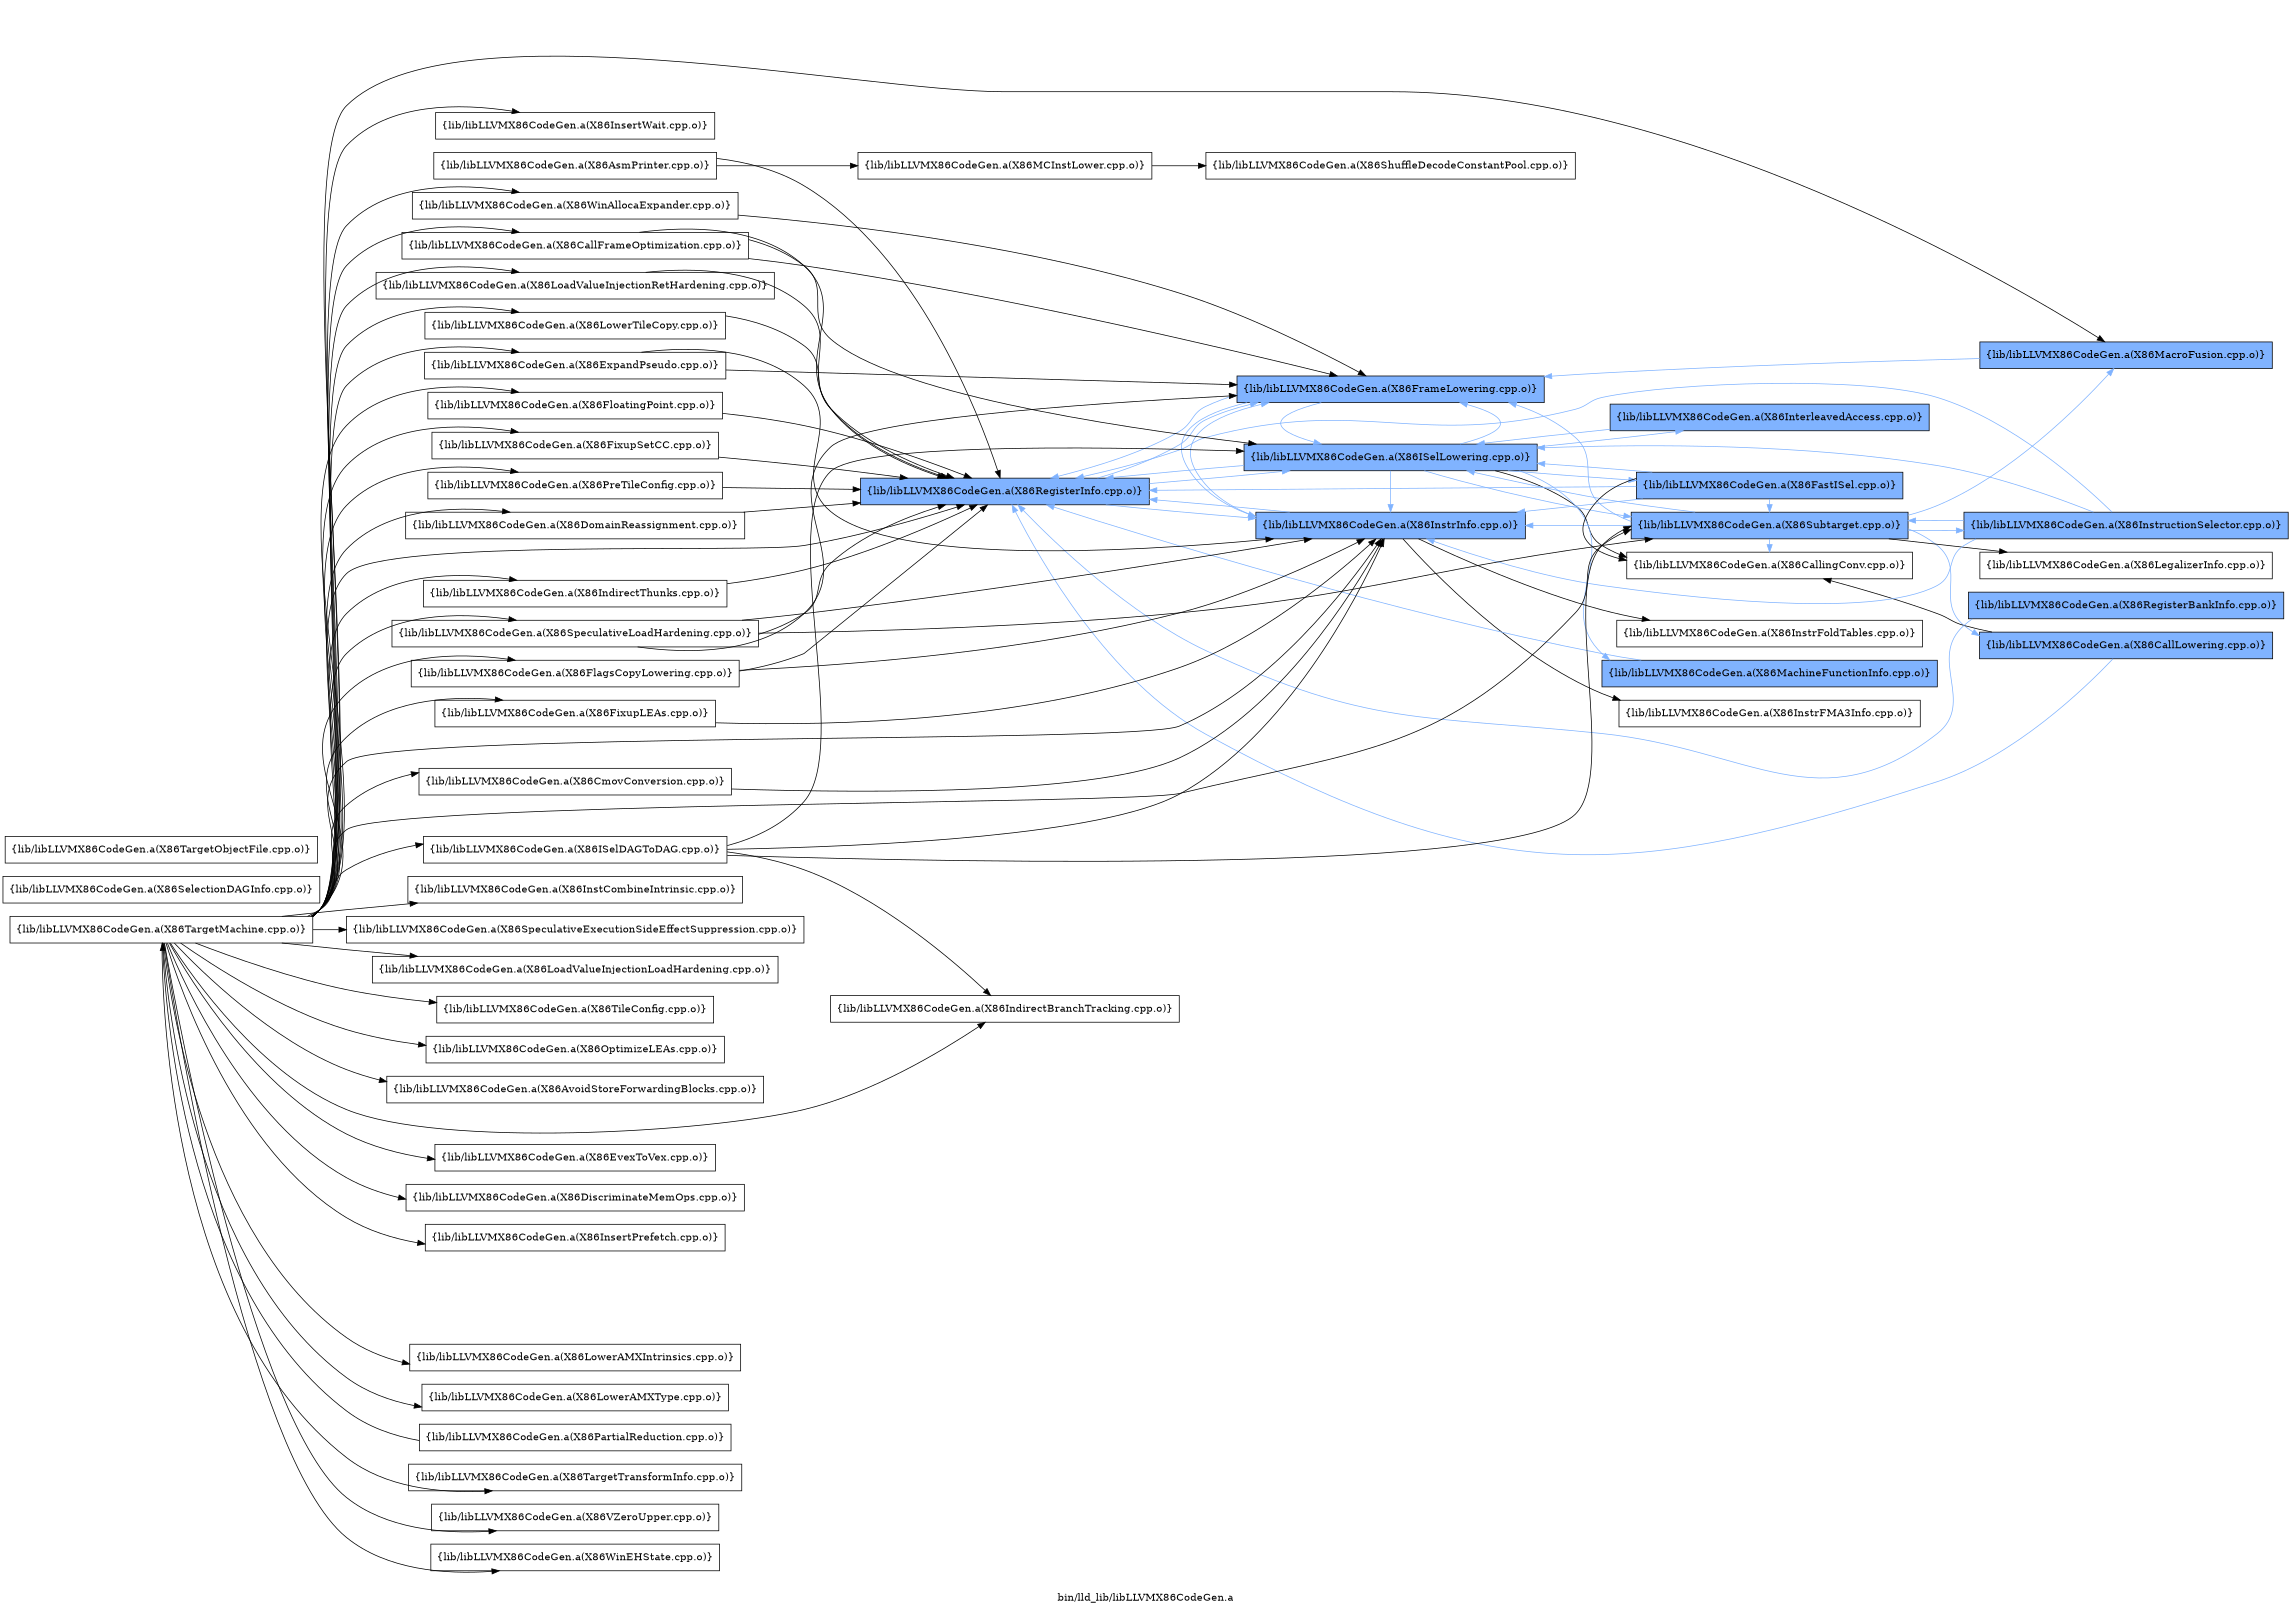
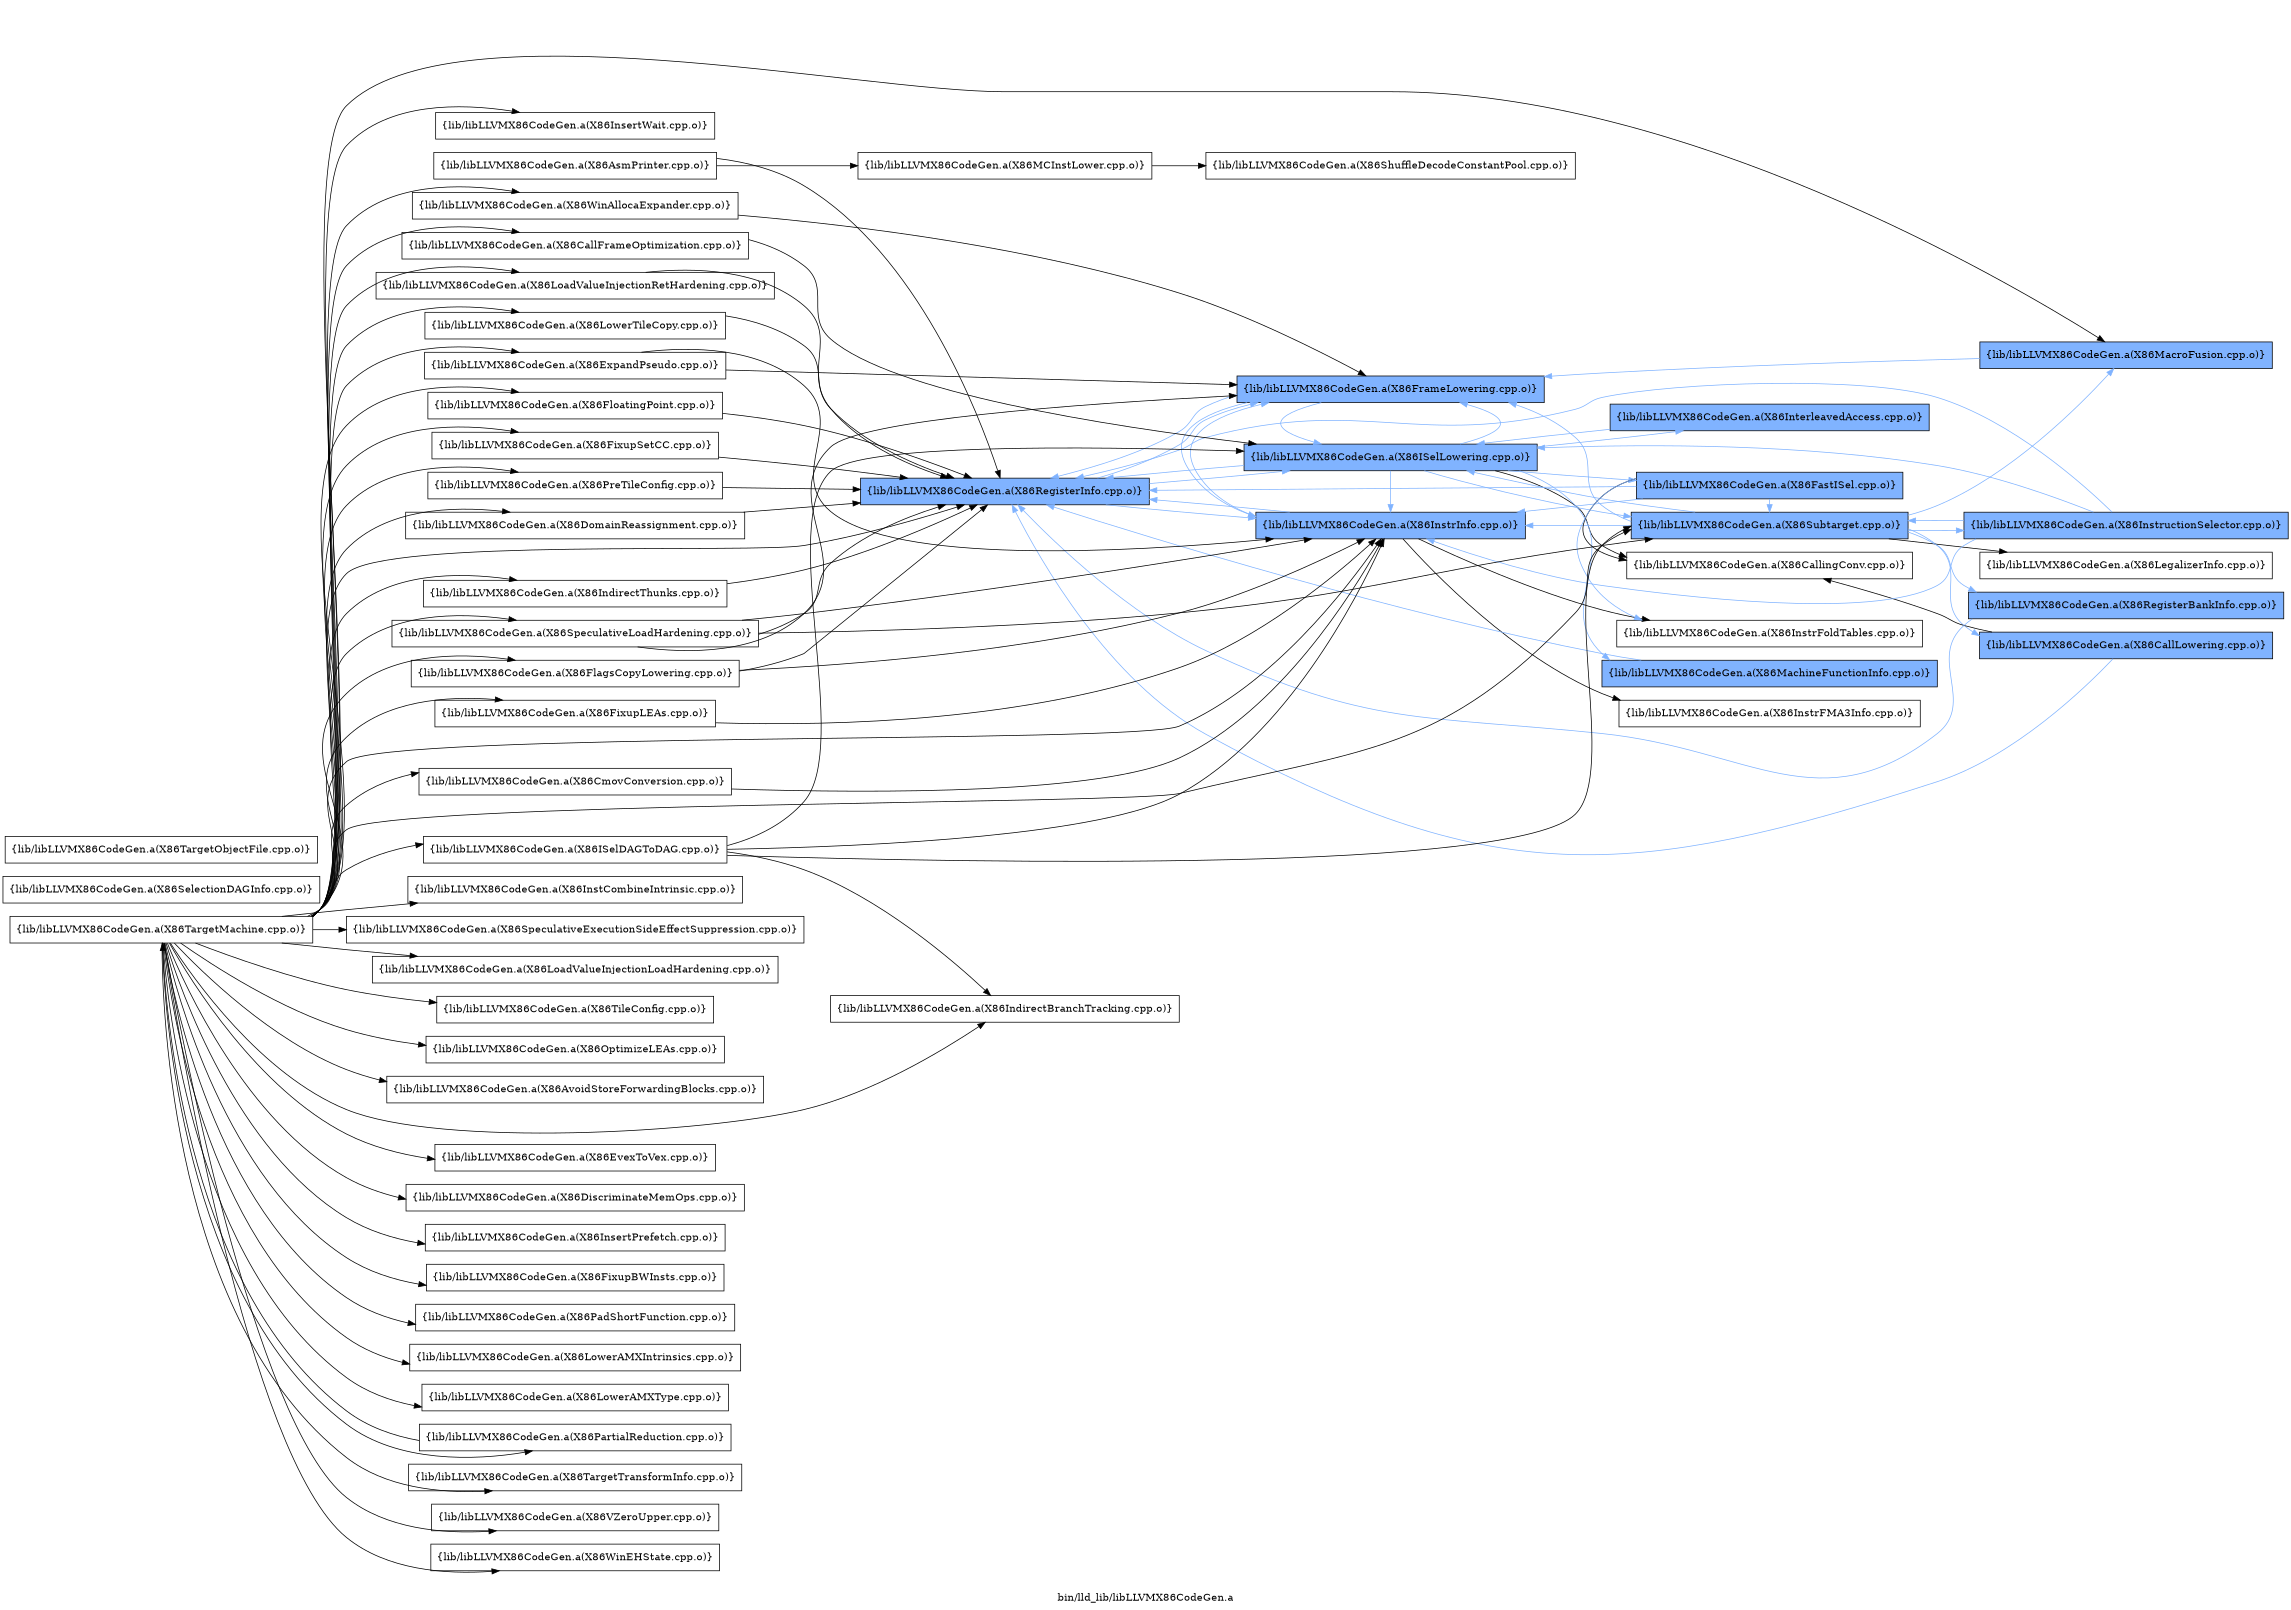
  digraph {
    label="bin/lld_lib/libLLVMX86CodeGen.a"
    rankdir=LR
    node [group=0 shape=box]
    n1 [label="{lib/libLLVMX86CodeGen.a(X86AsmPrinter.cpp.o)}"]
    n2 [label="{lib/libLLVMX86CodeGen.a(X86MCInstLower.cpp.o)}"]
    n3 [fillcolor="0.600000 0.5 1" group=1 label="{lib/libLLVMX86CodeGen.a(X86RegisterInfo.cpp.o)}" style=filled]
    n4 [label="{lib/libLLVMX86CodeGen.a(X86ShuffleDecodeConstantPool.cpp.o)}"]
    n5 [fillcolor="0.600000 0.5 1" group=1 label="{lib/libLLVMX86CodeGen.a(X86ISelLowering.cpp.o)}" style=filled]
    n6 [fillcolor="0.600000 0.5 1" group=1 label="{lib/libLLVMX86CodeGen.a(X86InstrInfo.cpp.o)}" style=filled]
    n7 [fillcolor="0.600000 0.5 1" group=1 label="{lib/libLLVMX86CodeGen.a(X86FrameLowering.cpp.o)}" style=filled]
    n8 [label="{lib/libLLVMX86CodeGen.a(X86CallingConv.cpp.o)}"]
    n9 [fillcolor="0.600000 0.5 1" group=1 label="{lib/libLLVMX86CodeGen.a(X86InterleavedAccess.cpp.o)}" style=filled]
    n10 [fillcolor="0.600000 0.5 1" group=1 label="{lib/libLLVMX86CodeGen.a(X86Subtarget.cpp.o)}" style=filled]
    n11 [fillcolor="0.600000 0.5 1" group=1 label="{lib/libLLVMX86CodeGen.a(X86MachineFunctionInfo.cpp.o)}" style=filled]
    n12 [fillcolor="0.600000 0.5 1" group=1 label="{lib/libLLVMX86CodeGen.a(X86FastISel.cpp.o)}" style=filled]
    n13 [label="{lib/libLLVMX86CodeGen.a(X86InstrFMA3Info.cpp.o)}"]
    n14 [label="{lib/libLLVMX86CodeGen.a(X86InstrFoldTables.cpp.o)}"]
    n15 [fillcolor="0.600000 0.5 1" group=1 label="{lib/libLLVMX86CodeGen.a(X86MacroFusion.cpp.o)}" style=filled]
    n16 [fillcolor="0.600000 0.5 1" group=1 label="{lib/libLLVMX86CodeGen.a(X86CallLowering.cpp.o)}" style=filled]
    n17 [label="{lib/libLLVMX86CodeGen.a(X86LegalizerInfo.cpp.o)}"]
    n18 [fillcolor="0.600000 0.5 1" group=1 label="{lib/libLLVMX86CodeGen.a(X86RegisterBankInfo.cpp.o)}" style=filled]
    n19 [fillcolor="0.600000 0.5 1" group=1 label="{lib/libLLVMX86CodeGen.a(X86InstructionSelector.cpp.o)}" style=filled]
    n20 [label="{lib/libLLVMX86CodeGen.a(X86TargetMachine.cpp.o)}"]
    n21 [label="{lib/libLLVMX86CodeGen.a(X86InstCombineIntrinsic.cpp.o)}"]
    n22 [label="{lib/libLLVMX86CodeGen.a(X86SpeculativeExecutionSideEffectSuppression.cpp.o)}"]
    n23 [label="{lib/libLLVMX86CodeGen.a(X86IndirectThunks.cpp.o)}"]
    n24 [label="{lib/libLLVMX86CodeGen.a(X86LoadValueInjectionRetHardening.cpp.o)}"]
    n25 [label="{lib/libLLVMX86CodeGen.a(X86ExpandPseudo.cpp.o)}"]
    n26 [label="{lib/libLLVMX86CodeGen.a(X86LowerTileCopy.cpp.o)}"]
    n27 [label="{lib/libLLVMX86CodeGen.a(X86FloatingPoint.cpp.o)}"]
    n28 [label="{lib/libLLVMX86CodeGen.a(X86LoadValueInjectionLoadHardening.cpp.o)}"]
    n29 [label="{lib/libLLVMX86CodeGen.a(X86TileConfig.cpp.o)}"]
    n30 [label="{lib/libLLVMX86CodeGen.a(X86SpeculativeLoadHardening.cpp.o)}"]
    n31 [label="{lib/libLLVMX86CodeGen.a(X86FlagsCopyLowering.cpp.o)}"]
    n32 [label="{lib/libLLVMX86CodeGen.a(X86FixupSetCC.cpp.o)}"]
    n33 [label="{lib/libLLVMX86CodeGen.a(X86OptimizeLEAs.cpp.o)}"]
    n34 [label="{lib/libLLVMX86CodeGen.a(X86CallFrameOptimization.cpp.o)}"]
    n35 [label="{lib/libLLVMX86CodeGen.a(X86AvoidStoreForwardingBlocks.cpp.o)}"]
    n36 [label="{lib/libLLVMX86CodeGen.a(X86PreTileConfig.cpp.o)}"]
    n37 [label="{lib/libLLVMX86CodeGen.a(X86CmovConversion.cpp.o)}"]
    n38 [label="{lib/libLLVMX86CodeGen.a(X86ISelDAGToDAG.cpp.o)}"]
    n39 [label="{lib/libLLVMX86CodeGen.a(X86IndirectBranchTracking.cpp.o)}"]
    n40 [label="{lib/libLLVMX86CodeGen.a(X86EvexToVex.cpp.o)}"]
    n41 [label="{lib/libLLVMX86CodeGen.a(X86DiscriminateMemOps.cpp.o)}"]
    n42 [label="{lib/libLLVMX86CodeGen.a(X86InsertPrefetch.cpp.o)}"]
+   n43 [label="{lib/libLLVMX86CodeGen.a(X86FixupBWInsts.cpp.o)}"]
+   n44 [label="{lib/libLLVMX86CodeGen.a(X86PadShortFunction.cpp.o)}"]
    n45 [label="{lib/libLLVMX86CodeGen.a(X86FixupLEAs.cpp.o)}"]
    n46 [label="{lib/libLLVMX86CodeGen.a(X86LowerAMXIntrinsics.cpp.o)}"]
    n47 [label="{lib/libLLVMX86CodeGen.a(X86LowerAMXType.cpp.o)}"]
    n48 [label="{lib/libLLVMX86CodeGen.a(X86DomainReassignment.cpp.o)}"]
    n49 [label="{lib/libLLVMX86CodeGen.a(X86PartialReduction.cpp.o)}"]
    n50 [label="{lib/libLLVMX86CodeGen.a(X86TargetTransformInfo.cpp.o)}"]
    n51 [label="{lib/libLLVMX86CodeGen.a(X86VZeroUpper.cpp.o)}"]
    n52 [label="{lib/libLLVMX86CodeGen.a(X86WinAllocaExpander.cpp.o)}"]
    n53 [label="{lib/libLLVMX86CodeGen.a(X86WinEHState.cpp.o)}"]
    n54 [label="{lib/libLLVMX86CodeGen.a(X86InsertWait.cpp.o)}"]
    n55 [label="{lib/libLLVMX86CodeGen.a(X86SelectionDAGInfo.cpp.o)}"]
    n56 [label="{lib/libLLVMX86CodeGen.a(X86TargetObjectFile.cpp.o)}"]
    subgraph sub_1 {
      rank=same
      n1
    }
    subgraph sub_2 {
      rank=same
      n2
      n3
    }
    subgraph sub_3 {
      rank=same
      n4
      n5
      n6
      n7
    }
    subgraph sub_4 {
      rank=same
      n8
      n9
      n10
      n11
      n12
      n13
      n14
    }
    n1 -> n2
    n1 -> n3
    n2 -> n4
    n3 -> n5 [color="0.600000 0.5 1"]
    n3 -> n6 [color="0.600000 0.5 1"]
    n3 -> n7 [color="0.600000 0.5 1"]
    n5 -> n3 [color="0.600000 0.5 1"]
    n5 -> n6 [color="0.600000 0.5 1"]
    n5 -> n7 [color="0.600000 0.5 1"]
    n5 -> n8
    n5 -> n9 [color="0.600000 0.5 1"]
    n5 -> n10 [color="0.600000 0.5 1"]
    n5 -> n11 [color="0.600000 0.5 1"]
    n5 -> n12 [color="0.600000 0.5 1"]
    n6 -> n3 [color="0.600000 0.5 1"]
    n6 -> n7 [color="0.600000 0.5 1"]
    n6 -> n13
    n6 -> n14
    n7 -> n3 [color="0.600000 0.5 1"]
    n7 -> n5 [color="0.600000 0.5 1"]
    n7 -> n6 [color="0.600000 0.5 1"]
    n9 -> n5 [color="0.600000 0.5 1"]
    n10 -> n5 [color="0.600000 0.5 1"]
    n10 -> n6 [color="0.600000 0.5 1"]
    n10 -> n7 [color="0.600000 0.5 1"]
    n10 -> n15 [color="0.600000 0.5 1"]
    n10 -> n16 [color="0.600000 0.5 1"]
    n10 -> n17
-   n10 -> n8 [color="0.600000 0.5 1"]
+   n10 -> n18 [color="0.600000 0.5 1"]
    n10 -> n19 [color="0.600000 0.5 1"]
    n11 -> n3 [color="0.600000 0.5 1"]
    n12 -> n3 [color="0.600000 0.5 1"]
-   n12 -> n5 [color="0.600000 0.5 1"]
+   n12 -> n14 [color="0.600000 0.5 1"]
    n12 -> n6 [color="0.600000 0.5 1"]
    n12 -> n8
    n12 -> n10 [color="0.600000 0.5 1"]
    n15 -> n7 [color="0.600000 0.5 1"]
    n16 -> n3 [color="0.600000 0.5 1"]
    n16 -> n8
    n18 -> n3 [color="0.600000 0.5 1"]
    n19 -> n3 [color="0.600000 0.5 1"]
    n19 -> n5 [color="0.600000 0.5 1"]
    n19 -> n6 [color="0.600000 0.5 1"]
    n19 -> n10 [color="0.600000 0.5 1"]
    n20 -> n3
    n20 -> n6
    n20 -> n10
    n20 -> n15
    n20 -> n21
    n20 -> n22
    n20 -> n23
    n20 -> n24
    n20 -> n25
    n20 -> n26
    n20 -> n27
    n20 -> n28
    n20 -> n29
    n20 -> n30
    n20 -> n31
    n20 -> n32
    n20 -> n33
    n20 -> n34
    n20 -> n35
    n20 -> n36
    n20 -> n37
    n20 -> n38
    n20 -> n39
    n20 -> n40
    n20 -> n41
    n20 -> n42
+   n20 -> n43
+   n20 -> n44
    n20 -> n45
    n20 -> n46
    n20 -> n47
    n20 -> n48
+   n20 -> n49
    n20 -> n50
    n20 -> n51
    n20 -> n52
    n20 -> n53
    n20 -> n54
    n23 -> n3
    n24 -> n3
    n25 -> n6
    n25 -> n7
    n26 -> n3
    n27 -> n3
    n30 -> n3
    n30 -> n6
    n30 -> n7
    n30 -> n10
    n31 -> n3
    n31 -> n6
    n32 -> n3
-   n34 -> n3
    n34 -> n5
-   n34 -> n7
    n36 -> n3
    n37 -> n6
    n38 -> n5
    n38 -> n6
    n38 -> n10
    n38 -> n39
    n45 -> n6
    n48 -> n3
    n49 -> n20
    n52 -> n7
  }
